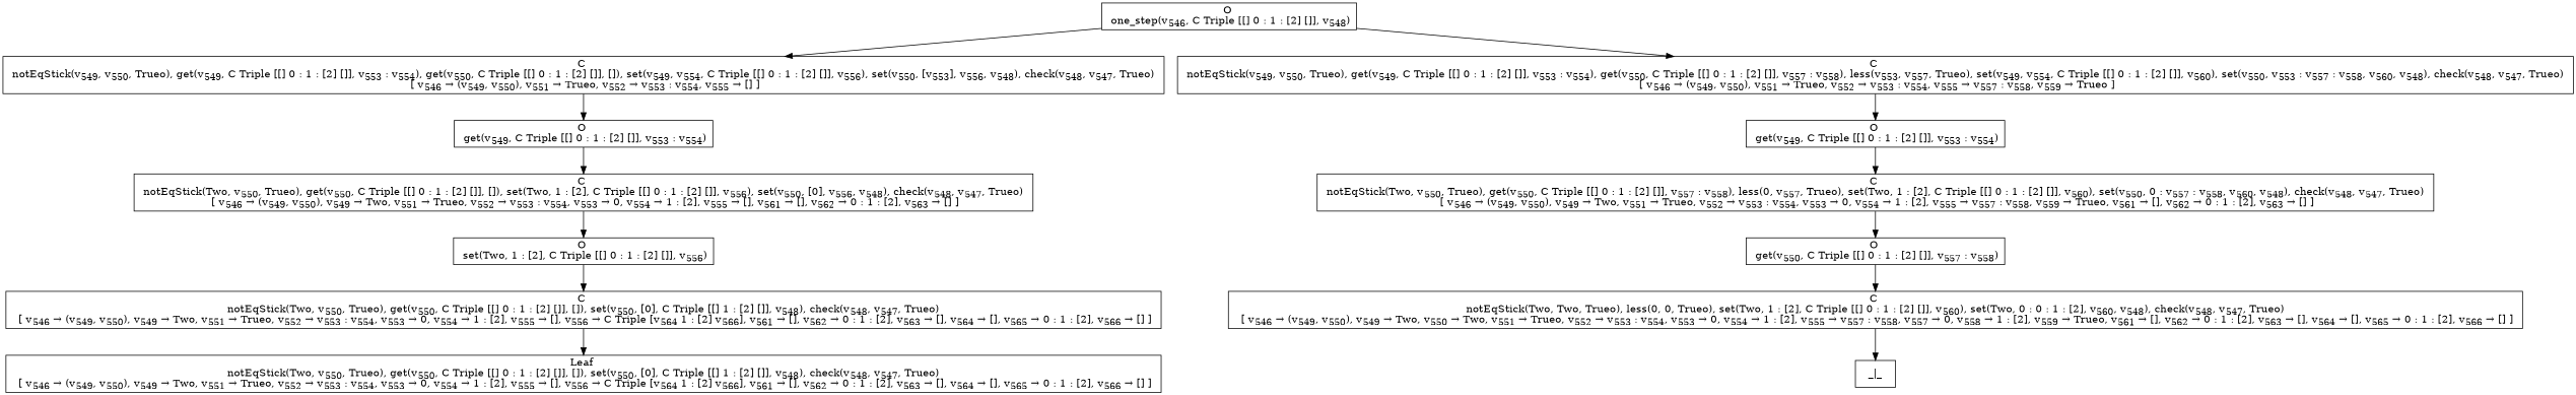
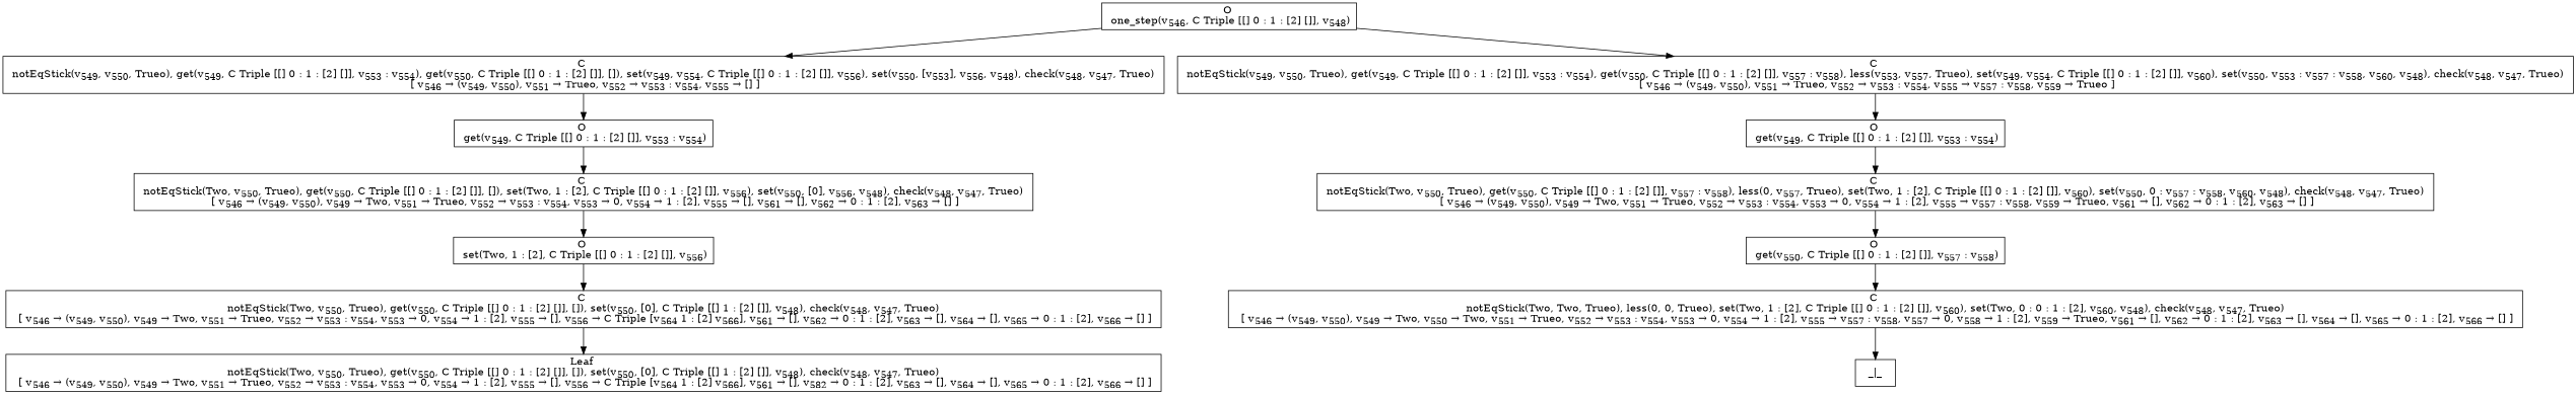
  digraph {
    rankdir=TB
    node [fillcolor=white shape=box style=filled]
    n1 [label=<O <BR/> one_step(v<SUB>546</SUB>, C Triple [[] 0 : 1 : [2] []], v<SUB>548</SUB>)>]
    n2 [label=<C <BR/> notEqStick(v<SUB>549</SUB>, v<SUB>550</SUB>, Trueo), get(v<SUB>549</SUB>, C Triple [[] 0 : 1 : [2] []], v<SUB>553</SUB> : v<SUB>554</SUB>), get(v<SUB>550</SUB>, C Triple [[] 0 : 1 : [2] []], []), set(v<SUB>549</SUB>, v<SUB>554</SUB>, C Triple [[] 0 : 1 : [2] []], v<SUB>556</SUB>), set(v<SUB>550</SUB>, [v<SUB>553</SUB>], v<SUB>556</SUB>, v<SUB>548</SUB>), check(v<SUB>548</SUB>, v<SUB>547</SUB>, Trueo) <BR/>  [ v<SUB>546</SUB> &rarr; (v<SUB>549</SUB>, v<SUB>550</SUB>), v<SUB>551</SUB> &rarr; Trueo, v<SUB>552</SUB> &rarr; v<SUB>553</SUB> : v<SUB>554</SUB>, v<SUB>555</SUB> &rarr; [] ] >]
    n3 [label=<C <BR/> notEqStick(v<SUB>549</SUB>, v<SUB>550</SUB>, Trueo), get(v<SUB>549</SUB>, C Triple [[] 0 : 1 : [2] []], v<SUB>553</SUB> : v<SUB>554</SUB>), get(v<SUB>550</SUB>, C Triple [[] 0 : 1 : [2] []], v<SUB>557</SUB> : v<SUB>558</SUB>), less(v<SUB>553</SUB>, v<SUB>557</SUB>, Trueo), set(v<SUB>549</SUB>, v<SUB>554</SUB>, C Triple [[] 0 : 1 : [2] []], v<SUB>560</SUB>), set(v<SUB>550</SUB>, v<SUB>553</SUB> : v<SUB>557</SUB> : v<SUB>558</SUB>, v<SUB>560</SUB>, v<SUB>548</SUB>), check(v<SUB>548</SUB>, v<SUB>547</SUB>, Trueo) <BR/>  [ v<SUB>546</SUB> &rarr; (v<SUB>549</SUB>, v<SUB>550</SUB>), v<SUB>551</SUB> &rarr; Trueo, v<SUB>552</SUB> &rarr; v<SUB>553</SUB> : v<SUB>554</SUB>, v<SUB>555</SUB> &rarr; v<SUB>557</SUB> : v<SUB>558</SUB>, v<SUB>559</SUB> &rarr; Trueo ] >]
    n4 [label=<O <BR/> get(v<SUB>549</SUB>, C Triple [[] 0 : 1 : [2] []], v<SUB>553</SUB> : v<SUB>554</SUB>)>]
    n5 [label=<O <BR/> get(v<SUB>549</SUB>, C Triple [[] 0 : 1 : [2] []], v<SUB>553</SUB> : v<SUB>554</SUB>)>]
    n6 [label=<C <BR/> notEqStick(Two, v<SUB>550</SUB>, Trueo), get(v<SUB>550</SUB>, C Triple [[] 0 : 1 : [2] []], []), set(Two, 1 : [2], C Triple [[] 0 : 1 : [2] []], v<SUB>556</SUB>), set(v<SUB>550</SUB>, [0], v<SUB>556</SUB>, v<SUB>548</SUB>), check(v<SUB>548</SUB>, v<SUB>547</SUB>, Trueo) <BR/>  [ v<SUB>546</SUB> &rarr; (v<SUB>549</SUB>, v<SUB>550</SUB>), v<SUB>549</SUB> &rarr; Two, v<SUB>551</SUB> &rarr; Trueo, v<SUB>552</SUB> &rarr; v<SUB>553</SUB> : v<SUB>554</SUB>, v<SUB>553</SUB> &rarr; 0, v<SUB>554</SUB> &rarr; 1 : [2], v<SUB>555</SUB> &rarr; [], v<SUB>561</SUB> &rarr; [], v<SUB>562</SUB> &rarr; 0 : 1 : [2], v<SUB>563</SUB> &rarr; [] ] >]
    n7 [label=<O <BR/> set(Two, 1 : [2], C Triple [[] 0 : 1 : [2] []], v<SUB>556</SUB>)>]
    n8 [label=<C <BR/> notEqStick(Two, v<SUB>550</SUB>, Trueo), get(v<SUB>550</SUB>, C Triple [[] 0 : 1 : [2] []], []), set(v<SUB>550</SUB>, [0], C Triple [[] 1 : [2] []], v<SUB>548</SUB>), check(v<SUB>548</SUB>, v<SUB>547</SUB>, Trueo) <BR/>  [ v<SUB>546</SUB> &rarr; (v<SUB>549</SUB>, v<SUB>550</SUB>), v<SUB>549</SUB> &rarr; Two, v<SUB>551</SUB> &rarr; Trueo, v<SUB>552</SUB> &rarr; v<SUB>553</SUB> : v<SUB>554</SUB>, v<SUB>553</SUB> &rarr; 0, v<SUB>554</SUB> &rarr; 1 : [2], v<SUB>555</SUB> &rarr; [], v<SUB>556</SUB> &rarr; C Triple [v<SUB>564</SUB> 1 : [2] v<SUB>566</SUB>], v<SUB>561</SUB> &rarr; [], v<SUB>562</SUB> &rarr; 0 : 1 : [2], v<SUB>563</SUB> &rarr; [], v<SUB>564</SUB> &rarr; [], v<SUB>565</SUB> &rarr; 0 : 1 : [2], v<SUB>566</SUB> &rarr; [] ] >]
-   n9 [label=<Leaf <BR/> notEqStick(Two, v<SUB>550</SUB>, Trueo), get(v<SUB>550</SUB>, C Triple [[] 0 : 1 : [2] []], []), set(v<SUB>550</SUB>, [0], C Triple [[] 1 : [2] []], v<SUB>548</SUB>), check(v<SUB>548</SUB>, v<SUB>547</SUB>, Trueo) <BR/>  [ v<SUB>546</SUB> &rarr; (v<SUB>549</SUB>, v<SUB>550</SUB>), v<SUB>549</SUB> &rarr; Two, v<SUB>551</SUB> &rarr; Trueo, v<SUB>552</SUB> &rarr; v<SUB>553</SUB> : v<SUB>554</SUB>, v<SUB>553</SUB> &rarr; 0, v<SUB>554</SUB> &rarr; 1 : [2], v<SUB>555</SUB> &rarr; [], v<SUB>556</SUB> &rarr; C Triple [v<SUB>564</SUB> 1 : [2] v<SUB>566</SUB>], v<SUB>561</SUB> &rarr; [], v<SUB>562</SUB> &rarr; 0 : 1 : [2], v<SUB>563</SUB> &rarr; [], v<SUB>564</SUB> &rarr; [], v<SUB>565</SUB> &rarr; 0 : 1 : [2], v<SUB>566</SUB> &rarr; [] ] >]
+   n9 [label=<Leaf <BR/> notEqStick(Two, v<SUB>550</SUB>, Trueo), get(v<SUB>550</SUB>, C Triple [[] 0 : 1 : [2] []], []), set(v<SUB>550</SUB>, [0], C Triple [[] 1 : [2] []], v<SUB>548</SUB>), check(v<SUB>548</SUB>, v<SUB>547</SUB>, Trueo) <BR/>  [ v<SUB>546</SUB> &rarr; (v<SUB>549</SUB>, v<SUB>550</SUB>), v<SUB>549</SUB> &rarr; Two, v<SUB>551</SUB> &rarr; Trueo, v<SUB>552</SUB> &rarr; v<SUB>553</SUB> : v<SUB>554</SUB>, v<SUB>553</SUB> &rarr; 0, v<SUB>554</SUB> &rarr; 1 : [2], v<SUB>555</SUB> &rarr; [], v<SUB>556</SUB> &rarr; C Triple [v<SUB>564</SUB> 1 : [2] v<SUB>566</SUB>], v<SUB>561</SUB> &rarr; [], v<SUB>582</SUB> &rarr; 0 : 1 : [2], v<SUB>563</SUB> &rarr; [], v<SUB>564</SUB> &rarr; [], v<SUB>565</SUB> &rarr; 0 : 1 : [2], v<SUB>566</SUB> &rarr; [] ] >]
    n10 [label=<C <BR/> notEqStick(Two, v<SUB>550</SUB>, Trueo), get(v<SUB>550</SUB>, C Triple [[] 0 : 1 : [2] []], v<SUB>557</SUB> : v<SUB>558</SUB>), less(0, v<SUB>557</SUB>, Trueo), set(Two, 1 : [2], C Triple [[] 0 : 1 : [2] []], v<SUB>560</SUB>), set(v<SUB>550</SUB>, 0 : v<SUB>557</SUB> : v<SUB>558</SUB>, v<SUB>560</SUB>, v<SUB>548</SUB>), check(v<SUB>548</SUB>, v<SUB>547</SUB>, Trueo) <BR/>  [ v<SUB>546</SUB> &rarr; (v<SUB>549</SUB>, v<SUB>550</SUB>), v<SUB>549</SUB> &rarr; Two, v<SUB>551</SUB> &rarr; Trueo, v<SUB>552</SUB> &rarr; v<SUB>553</SUB> : v<SUB>554</SUB>, v<SUB>553</SUB> &rarr; 0, v<SUB>554</SUB> &rarr; 1 : [2], v<SUB>555</SUB> &rarr; v<SUB>557</SUB> : v<SUB>558</SUB>, v<SUB>559</SUB> &rarr; Trueo, v<SUB>561</SUB> &rarr; [], v<SUB>562</SUB> &rarr; 0 : 1 : [2], v<SUB>563</SUB> &rarr; [] ] >]
    n11 [label=<O <BR/> get(v<SUB>550</SUB>, C Triple [[] 0 : 1 : [2] []], v<SUB>557</SUB> : v<SUB>558</SUB>)>]
    n12 [label=<C <BR/> notEqStick(Two, Two, Trueo), less(0, 0, Trueo), set(Two, 1 : [2], C Triple [[] 0 : 1 : [2] []], v<SUB>560</SUB>), set(Two, 0 : 0 : 1 : [2], v<SUB>560</SUB>, v<SUB>548</SUB>), check(v<SUB>548</SUB>, v<SUB>547</SUB>, Trueo) <BR/>  [ v<SUB>546</SUB> &rarr; (v<SUB>549</SUB>, v<SUB>550</SUB>), v<SUB>549</SUB> &rarr; Two, v<SUB>550</SUB> &rarr; Two, v<SUB>551</SUB> &rarr; Trueo, v<SUB>552</SUB> &rarr; v<SUB>553</SUB> : v<SUB>554</SUB>, v<SUB>553</SUB> &rarr; 0, v<SUB>554</SUB> &rarr; 1 : [2], v<SUB>555</SUB> &rarr; v<SUB>557</SUB> : v<SUB>558</SUB>, v<SUB>557</SUB> &rarr; 0, v<SUB>558</SUB> &rarr; 1 : [2], v<SUB>559</SUB> &rarr; Trueo, v<SUB>561</SUB> &rarr; [], v<SUB>562</SUB> &rarr; 0 : 1 : [2], v<SUB>563</SUB> &rarr; [], v<SUB>564</SUB> &rarr; [], v<SUB>565</SUB> &rarr; 0 : 1 : [2], v<SUB>566</SUB> &rarr; [] ] >]
    n13 [label=<_|_>]
    n1 -> n2
    n1 -> n3
    n2 -> n4
    n3 -> n5
    n4 -> n6
    n5 -> n10
    n6 -> n7
    n7 -> n8
    n8 -> n9
    n10 -> n11
    n11 -> n12
    n12 -> n13
  }
